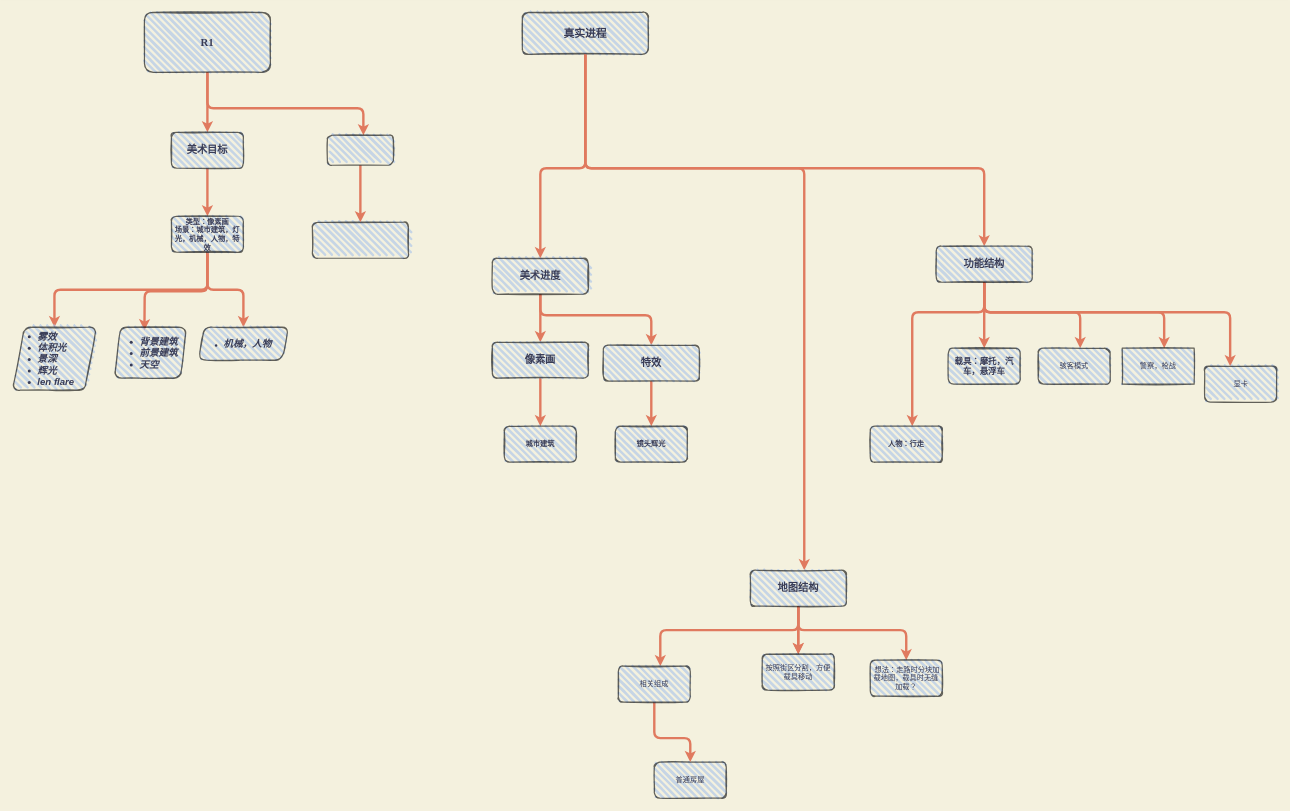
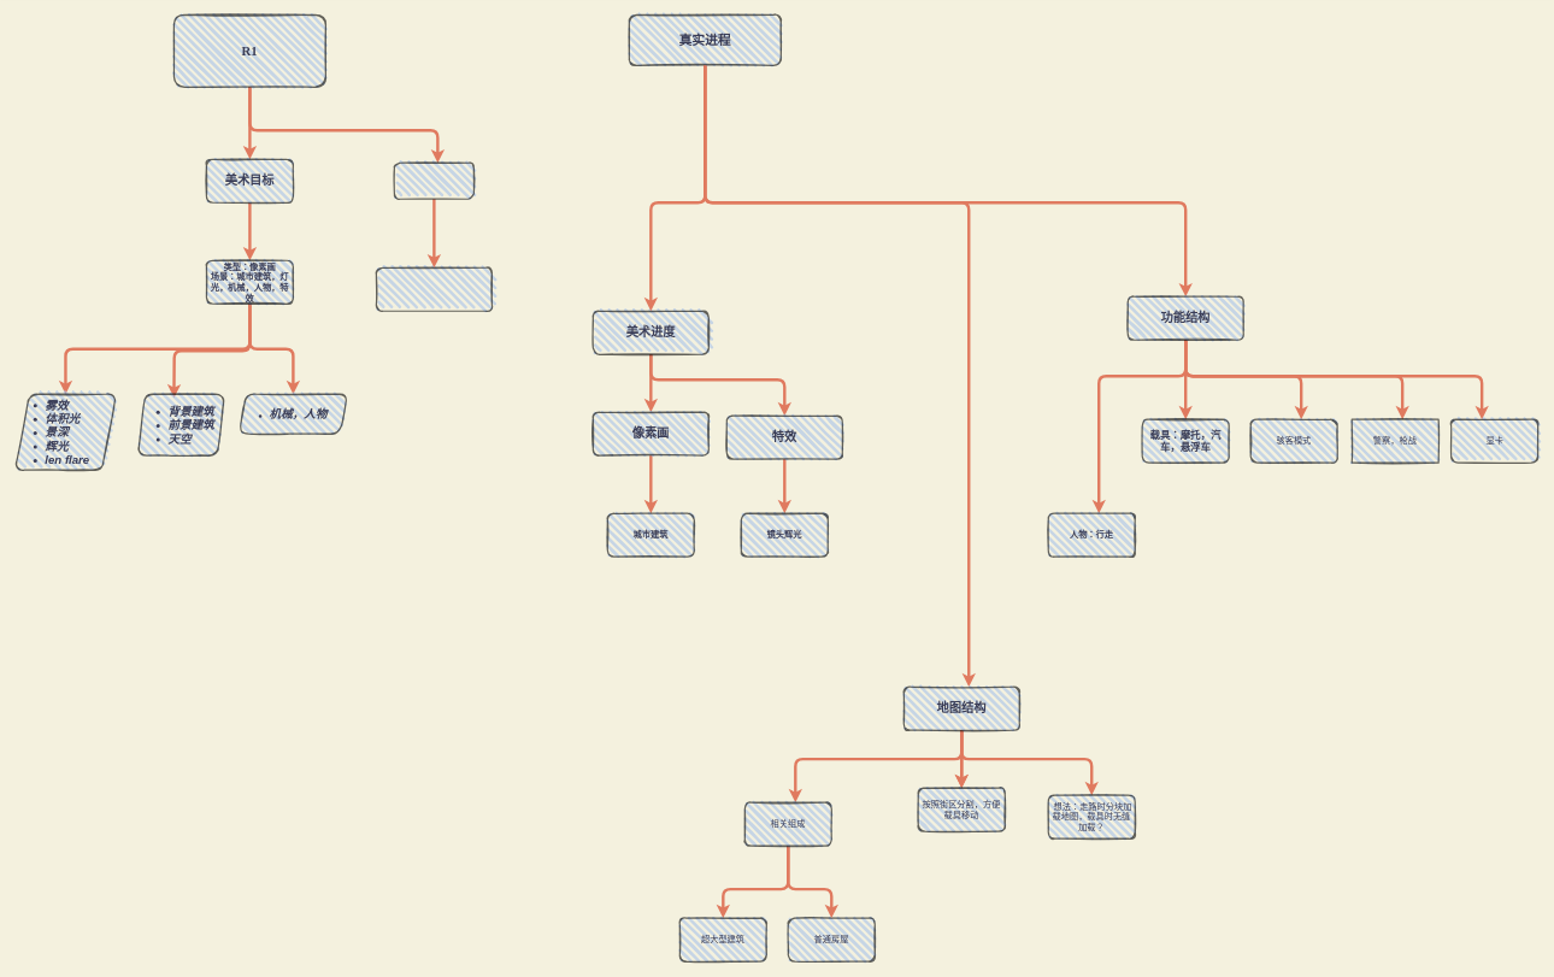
  <mxCell id="0" />
  <mxCell id="1" parent="0" />
  <mxCell id="2" value="" style="edgeStyle=orthogonalEdgeStyle;curved=0;rounded=1;sketch=0;orthogonalLoop=1;jettySize=auto;html=1;fontColor=#393C56;strokeColor=#E07A5F;strokeWidth=4;fillColor=#F2CC8F;" parent="1" source="4" target="6" edge="1"><mxGeometry relative="1" as="geometry" /></mxCell>
  <mxCell id="3" value="" style="edgeStyle=orthogonalEdgeStyle;curved=0;rounded=1;sketch=0;orthogonalLoop=1;jettySize=auto;html=1;fontColor=#393C56;strokeColor=#E07A5F;strokeWidth=4;fillColor=#F2CC8F;" parent="1" source="4" target="13" edge="1"><mxGeometry relative="1" as="geometry"><Array as="points"><mxPoint x="345" y="180" /><mxPoint x="605" y="180" /></Array></mxGeometry></mxCell>
  <mxCell id="4" value="&lt;h2&gt;&lt;font face=&quot;Comic Sans MS&quot;&gt;R1&lt;/font&gt;&lt;/h2&gt;" style="rounded=1;whiteSpace=wrap;html=1;strokeWidth=2;fillWeight=4;hachureGap=8;hachureAngle=45;sketch=1;fontColor=#393C56;opacity=60;fillColor=#A9C4EB;" parent="1" vertex="1"><mxGeometry x="240" y="20" width="210" height="100" as="geometry" /></mxCell>
  <mxCell id="5" value="" style="edgeStyle=orthogonalEdgeStyle;curved=0;rounded=1;sketch=0;orthogonalLoop=1;jettySize=auto;html=1;fontColor=#393C56;strokeColor=#E07A5F;strokeWidth=4;fillColor=#F2CC8F;" parent="1" source="6" target="10" edge="1"><mxGeometry relative="1" as="geometry" /></mxCell>
  <mxCell id="6" value="&lt;b&gt;&lt;font style=&quot;font-size: 17px&quot;&gt;美术目标&lt;br&gt;&lt;/font&gt;&lt;/b&gt;" style="whiteSpace=wrap;html=1;rounded=1;fontColor=#393C56;strokeWidth=2;fillColor=#A9C4EB;opacity=60;sketch=1;fillWeight=4;hachureGap=8;hachureAngle=45;" parent="1" vertex="1"><mxGeometry x="285" y="220" width="120" height="60" as="geometry" /></mxCell>
  <mxCell id="7" style="edgeStyle=orthogonalEdgeStyle;rounded=1;orthogonalLoop=1;jettySize=auto;html=1;exitX=0.5;exitY=1;exitDx=0;exitDy=0;strokeColor=#E07A5F;strokeWidth=4;" parent="1" source="10" target="14" edge="1"><mxGeometry relative="1" as="geometry"><mxPoint x="80" y="550" as="targetPoint" /></mxGeometry></mxCell>
  <mxCell id="8" style="edgeStyle=orthogonalEdgeStyle;rounded=1;orthogonalLoop=1;jettySize=auto;html=1;exitX=0.5;exitY=1;exitDx=0;exitDy=0;strokeColor=#E07A5F;strokeWidth=4;" parent="1" source="10" edge="1"><mxGeometry relative="1" as="geometry"><mxPoint x="240" y="550" as="targetPoint" /></mxGeometry></mxCell>
  <mxCell id="9" style="edgeStyle=orthogonalEdgeStyle;rounded=1;orthogonalLoop=1;jettySize=auto;html=1;exitX=0.5;exitY=1;exitDx=0;exitDy=0;strokeColor=#E07A5F;strokeWidth=4;entryX=0.5;entryY=0;entryDx=0;entryDy=0;" parent="1" source="10" target="16" edge="1"><mxGeometry relative="1" as="geometry"><mxPoint x="390" y="530" as="targetPoint" /></mxGeometry></mxCell>
  <mxCell id="10" value="&lt;b&gt;类型：像素画&lt;br&gt;场景：城市建筑，灯光，机械，人物，特效&lt;br&gt;&lt;/b&gt;" style="whiteSpace=wrap;html=1;rounded=1;fontColor=#393C56;strokeWidth=2;fillColor=#A9C4EB;opacity=60;sketch=1;fillWeight=4;hachureGap=8;hachureAngle=45;" parent="1" vertex="1"><mxGeometry x="285" y="360" width="120" height="60" as="geometry" /></mxCell>
  <mxCell id="11" value="&lt;h2&gt;&lt;br&gt;&lt;/h2&gt;" style="rounded=1;whiteSpace=wrap;html=1;strokeWidth=2;fillWeight=4;hachureGap=8;hachureAngle=45;sketch=1;fontColor=#393C56;opacity=60;fillColor=#A9C4EB;" parent="1" vertex="1"><mxGeometry x="520" y="370" width="160" height="60" as="geometry" /></mxCell>
  <mxCell id="12" style="edgeStyle=orthogonalEdgeStyle;curved=0;rounded=1;sketch=0;orthogonalLoop=1;jettySize=auto;html=1;fontColor=#393C56;strokeColor=#E07A5F;strokeWidth=4;fillColor=#F2CC8F;" parent="1" source="13" target="11" edge="1"><mxGeometry relative="1" as="geometry" /></mxCell>
  <mxCell id="13" value="" style="whiteSpace=wrap;html=1;rounded=1;fontColor=#393C56;strokeWidth=2;fillColor=#A9C4EB;opacity=60;sketch=1;fillWeight=4;hachureGap=8;hachureAngle=45;" parent="1" vertex="1"><mxGeometry x="545" y="225" width="110" height="50" as="geometry" /></mxCell>
  <mxCell id="14" value="&lt;ul style=&quot;font-family: &amp;#34;helvetica&amp;#34; ; font-size: 16px&quot;&gt;&lt;li&gt;&lt;b&gt;&lt;i&gt;雾效&amp;nbsp;&lt;/i&gt;&lt;/b&gt;&lt;/li&gt;&lt;li&gt;&lt;b&gt;&lt;i&gt;体积光&lt;/i&gt;&lt;/b&gt;&lt;/li&gt;&lt;li&gt;&lt;b&gt;&lt;i&gt;景深&lt;/i&gt;&lt;/b&gt;&lt;/li&gt;&lt;li&gt;&lt;b&gt;&lt;i&gt;辉光&lt;/i&gt;&lt;/b&gt;&lt;/li&gt;&lt;li&gt;&lt;b&gt;&lt;i&gt;len flare&lt;/i&gt;&lt;/b&gt;&lt;/li&gt;&lt;/ul&gt;" style="shape=parallelogram;perimeter=parallelogramPerimeter;whiteSpace=wrap;html=1;fixedSize=1;rounded=1;fontColor=#393C56;strokeWidth=2;fillColor=#A9C4EB;opacity=60;sketch=1;fillWeight=4;hachureGap=8;hachureAngle=45;arcSize=26;size=20;align=left;" parent="1" vertex="1"><mxGeometry x="20" y="545" width="140" height="105" as="geometry" /></mxCell>
  <mxCell id="15" value="&lt;ul style=&quot;font-family: &amp;#34;helvetica&amp;#34; ; font-size: 16px&quot;&gt;&lt;li&gt;&lt;i&gt;&lt;b&gt;背景建筑&lt;/b&gt;&lt;/i&gt;&lt;/li&gt;&lt;li&gt;&lt;i&gt;&lt;b&gt;前景建筑&lt;/b&gt;&lt;/i&gt;&lt;/li&gt;&lt;li&gt;&lt;i&gt;&lt;b&gt;天空&lt;/b&gt;&lt;/i&gt;&lt;/li&gt;&lt;/ul&gt;" style="shape=parallelogram;perimeter=parallelogramPerimeter;whiteSpace=wrap;html=1;fixedSize=1;rounded=1;fontColor=#393C56;strokeWidth=2;fillColor=#A9C4EB;opacity=60;sketch=1;fillWeight=4;hachureGap=8;hachureAngle=45;arcSize=26;size=10;align=left;" parent="1" vertex="1"><mxGeometry x="190" y="545" width="120" height="85" as="geometry" /></mxCell>
  <mxCell id="16" value="&lt;ul style=&quot;font-family: &amp;#34;helvetica&amp;#34;&quot;&gt;&lt;li&gt;&lt;font style=&quot;font-size: 16px&quot;&gt;&lt;b&gt;&lt;i&gt;机械，人物&lt;/i&gt;&lt;/b&gt;&lt;/font&gt;&lt;/li&gt;&lt;/ul&gt;" style="shape=parallelogram;perimeter=parallelogramPerimeter;whiteSpace=wrap;html=1;fixedSize=1;rounded=1;fontColor=#393C56;strokeWidth=2;fillColor=#A9C4EB;opacity=60;sketch=1;fillWeight=4;hachureGap=8;hachureAngle=45;arcSize=26;size=10;align=left;" parent="1" vertex="1"><mxGeometry x="330" y="545" width="150" height="55" as="geometry" /></mxCell>
  <mxCell id="17" style="edgeStyle=orthogonalEdgeStyle;rounded=1;orthogonalLoop=1;jettySize=auto;html=1;exitX=0.5;exitY=1;exitDx=0;exitDy=0;strokeWidth=4;strokeColor=#E07A5F;" edge="1" parent="1" source="19" target="35"><mxGeometry relative="1" as="geometry"><mxPoint x="1370" y="280" as="targetPoint" /><Array as="points"><mxPoint x="975" y="280" /><mxPoint x="1640" y="280" /></Array></mxGeometry></mxCell>
  <mxCell id="18" style="edgeStyle=orthogonalEdgeStyle;rounded=1;orthogonalLoop=1;jettySize=auto;html=1;fontSize=14;strokeColor=#E07A5F;strokeWidth=4;" edge="1" parent="1" source="19" target="45"><mxGeometry relative="1" as="geometry"><Array as="points"><mxPoint x="975" y="280" /><mxPoint x="1340" y="280" /></Array></mxGeometry></mxCell>
  <mxCell id="19" value="&lt;h2&gt;&lt;font face=&quot;Comic Sans MS&quot;&gt;真实进程&lt;/font&gt;&lt;/h2&gt;" style="rounded=1;whiteSpace=wrap;html=1;strokeWidth=2;fillWeight=4;hachureGap=8;hachureAngle=45;sketch=1;fontColor=#393C56;opacity=60;fillColor=#A9C4EB;" parent="1" vertex="1"><mxGeometry x="870" y="20" width="210" height="70" as="geometry" /></mxCell>
  <mxCell id="20" value="" style="edgeStyle=orthogonalEdgeStyle;rounded=1;orthogonalLoop=1;jettySize=auto;html=1;strokeColor=#E07A5F;strokeWidth=4;" parent="1" source="22" target="25" edge="1"><mxGeometry relative="1" as="geometry" /></mxCell>
  <mxCell id="21" style="edgeStyle=orthogonalEdgeStyle;rounded=1;orthogonalLoop=1;jettySize=auto;html=1;strokeColor=#E07A5F;strokeWidth=4;" parent="1" source="22" target="28" edge="1"><mxGeometry relative="1" as="geometry"><mxPoint x="1085" y="595" as="targetPoint" /><Array as="points"><mxPoint x="900" y="525" /><mxPoint x="1085" y="525" /></Array></mxGeometry></mxCell>
  <mxCell id="22" value="&lt;b&gt;&lt;font style=&quot;font-size: 17px&quot;&gt;美术进度&lt;/font&gt;&lt;/b&gt;" style="rounded=1;whiteSpace=wrap;html=1;strokeWidth=2;fillWeight=4;hachureGap=8;hachureAngle=45;sketch=1;fontColor=#393C56;opacity=60;fillColor=#A9C4EB;" parent="1" vertex="1"><mxGeometry x="820" y="430" width="160" height="60" as="geometry" /></mxCell>
  <mxCell id="23" style="edgeStyle=orthogonalEdgeStyle;curved=0;rounded=1;sketch=0;orthogonalLoop=1;jettySize=auto;html=1;fontColor=#393C56;strokeColor=#E07A5F;strokeWidth=4;fillColor=#F2CC8F;" parent="1" source="19" target="22" edge="1"><mxGeometry relative="1" as="geometry"><mxPoint x="980" y="140" as="sourcePoint" /><Array as="points"><mxPoint x="975" y="280" /><mxPoint x="900" y="280" /></Array></mxGeometry></mxCell>
  <mxCell id="24" value="" style="edgeStyle=orthogonalEdgeStyle;rounded=1;orthogonalLoop=1;jettySize=auto;html=1;strokeColor=#E07A5F;strokeWidth=4;" parent="1" source="25" target="26" edge="1"><mxGeometry relative="1" as="geometry" /></mxCell>
  <mxCell id="25" value="&lt;b&gt;&lt;font style=&quot;font-size: 17px&quot;&gt;像素画&lt;/font&gt;&lt;/b&gt;" style="rounded=1;whiteSpace=wrap;html=1;strokeWidth=2;fillWeight=4;hachureGap=8;hachureAngle=45;sketch=1;fontColor=#393C56;opacity=60;fillColor=#A9C4EB;" parent="1" vertex="1"><mxGeometry x="820" y="570" width="160" height="60" as="geometry" /></mxCell>
  <mxCell id="26" value="&lt;b&gt;城市建筑&lt;/b&gt;" style="whiteSpace=wrap;html=1;rounded=1;fontColor=#393C56;strokeWidth=2;fillColor=#A9C4EB;opacity=60;sketch=1;fillWeight=4;hachureGap=8;hachureAngle=45;" parent="1" vertex="1"><mxGeometry x="840" y="710" width="120" height="60" as="geometry" /></mxCell>
  <mxCell id="27" value="" style="edgeStyle=orthogonalEdgeStyle;rounded=1;orthogonalLoop=1;jettySize=auto;html=1;strokeColor=#E07A5F;strokeWidth=4;" parent="1" source="28" target="29" edge="1"><mxGeometry relative="1" as="geometry" /></mxCell>
  <mxCell id="28" value="&lt;b&gt;&lt;font style=&quot;font-size: 17px&quot;&gt;特效&lt;/font&gt;&lt;/b&gt;" style="rounded=1;whiteSpace=wrap;html=1;strokeWidth=2;fillWeight=4;hachureGap=8;hachureAngle=45;sketch=1;fontColor=#393C56;opacity=60;fillColor=#A9C4EB;" parent="1" vertex="1"><mxGeometry x="1005" y="575" width="160" height="60" as="geometry" /></mxCell>
  <mxCell id="29" value="&lt;b&gt;镜头辉光&lt;/b&gt;" style="whiteSpace=wrap;html=1;rounded=1;fontColor=#393C56;strokeWidth=2;fillColor=#A9C4EB;opacity=60;sketch=1;fillWeight=4;hachureGap=8;hachureAngle=45;" parent="1" vertex="1"><mxGeometry x="1025" y="710" width="120" height="60" as="geometry" /></mxCell>
  <mxCell id="30" value="" style="edgeStyle=orthogonalEdgeStyle;rounded=1;orthogonalLoop=1;jettySize=auto;html=1;strokeColor=#E07A5F;strokeWidth=4;" edge="1" parent="1" source="35" target="36"><mxGeometry relative="1" as="geometry" /></mxCell>
  <mxCell id="31" value="" style="edgeStyle=orthogonalEdgeStyle;rounded=1;orthogonalLoop=1;jettySize=auto;html=1;fontSize=14;strokeColor=#E07A5F;strokeWidth=4;" edge="1" parent="1" source="35" target="37"><mxGeometry relative="1" as="geometry"><Array as="points"><mxPoint x="1640" y="520" /><mxPoint x="1520" y="520" /></Array></mxGeometry></mxCell>
  <mxCell id="32" value="" style="edgeStyle=orthogonalEdgeStyle;rounded=1;orthogonalLoop=1;jettySize=auto;html=1;fontSize=14;strokeColor=#E07A5F;strokeWidth=4;" edge="1" parent="1" source="35" target="38"><mxGeometry relative="1" as="geometry"><Array as="points"><mxPoint x="1640" y="520" /><mxPoint x="1800" y="520" /></Array></mxGeometry></mxCell>
  <mxCell id="33" value="" style="edgeStyle=orthogonalEdgeStyle;rounded=1;orthogonalLoop=1;jettySize=auto;html=1;fontSize=14;strokeColor=#E07A5F;strokeWidth=4;" edge="1" parent="1" source="35" target="39"><mxGeometry relative="1" as="geometry"><Array as="points"><mxPoint x="1640" y="520" /><mxPoint x="1940" y="520" /></Array></mxGeometry></mxCell>
  <mxCell id="34" value="" style="edgeStyle=orthogonalEdgeStyle;rounded=1;orthogonalLoop=1;jettySize=auto;html=1;fontSize=14;strokeColor=#E07A5F;strokeWidth=4;" edge="1" parent="1" source="35" target="40"><mxGeometry relative="1" as="geometry"><Array as="points"><mxPoint x="1640" y="520" /><mxPoint x="2050" y="520" /><mxPoint x="2050" y="620" /></Array></mxGeometry></mxCell>
  <mxCell id="35" value="&lt;span style=&quot;font-size: 17px&quot;&gt;&lt;b&gt;功能结构&lt;br&gt;&lt;/b&gt;&lt;/span&gt;" style="rounded=1;whiteSpace=wrap;html=1;strokeWidth=2;fillWeight=4;hachureGap=8;hachureAngle=45;sketch=1;fontColor=#393C56;opacity=60;fillColor=#A9C4EB;" vertex="1" parent="1"><mxGeometry x="1560" y="410" width="160" height="60" as="geometry" /></mxCell>
  <mxCell id="36" value="&lt;b&gt;&lt;font style=&quot;font-size: 14px&quot;&gt;载具：摩托，汽车，悬浮车&lt;/font&gt;&lt;/b&gt;" style="whiteSpace=wrap;html=1;rounded=1;fontColor=#393C56;strokeWidth=2;fillColor=#A9C4EB;opacity=60;sketch=1;fillWeight=4;hachureGap=8;hachureAngle=45;" vertex="1" parent="1"><mxGeometry x="1580" y="580" width="120" height="60" as="geometry" /></mxCell>
  <mxCell id="37" value="&lt;b&gt;人物：行走&lt;/b&gt;" style="whiteSpace=wrap;html=1;rounded=1;fontColor=#393C56;strokeWidth=2;fillColor=#A9C4EB;opacity=60;sketch=1;fillWeight=4;hachureGap=8;hachureAngle=45;" vertex="1" parent="1"><mxGeometry x="1450" y="710" width="120" height="60" as="geometry" /></mxCell>
  <mxCell id="38" value="骇客模式" style="whiteSpace=wrap;html=1;rounded=1;fontColor=#393C56;strokeWidth=2;fillColor=#A9C4EB;opacity=60;sketch=1;fillWeight=4;hachureGap=8;hachureAngle=45;" vertex="1" parent="1"><mxGeometry x="1730" y="580" width="120" height="60" as="geometry" /></mxCell>
  <mxCell id="39" value="警察，枪战" style="whiteSpace=wrap;html=1;fontColor=#393C56;strokeWidth=2;fillColor=#A9C4EB;opacity=60;sketch=1;fillWeight=4;hachureGap=8;hachureAngle=45;rounded=0;" vertex="1" parent="1"><mxGeometry x="1870" y="580" width="120" height="60" as="geometry" /></mxCell>
- <mxCell id="40" value="显卡" style="whiteSpace=wrap;html=1;rounded=1;fontColor=#393C56;strokeWidth=2;fillColor=#A9C4EB;opacity=60;sketch=1;fillWeight=4;hachureGap=8;hachureAngle=45;" vertex="1" parent="1"><mxGeometry x="2007.5" y="610" width="120" height="60" as="geometry" /></mxCell>
+ <mxCell id="40" value="显卡" style="whiteSpace=wrap;html=1;rounded=1;fontColor=#393C56;strokeWidth=2;fillColor=#A9C4EB;opacity=60;sketch=1;fillWeight=4;hachureGap=8;hachureAngle=45;" vertex="1" parent="1"><mxGeometry x="2007.5" y="580" width="120" height="60" as="geometry" /></mxCell>
  <mxCell id="41" value="" style="edgeStyle=orthogonalEdgeStyle;rounded=1;orthogonalLoop=1;jettySize=auto;html=1;fontSize=14;strokeColor=#E07A5F;strokeWidth=4;" edge="1" parent="1" source="45" target="46"><mxGeometry relative="1" as="geometry" /></mxCell>
  <mxCell id="42" value="" style="edgeStyle=orthogonalEdgeStyle;rounded=1;orthogonalLoop=1;jettySize=auto;html=1;fontSize=14;strokeColor=#E07A5F;strokeWidth=4;" edge="1" parent="1" source="45" target="46"><mxGeometry relative="1" as="geometry" /></mxCell>
  <mxCell id="43" value="" style="edgeStyle=orthogonalEdgeStyle;rounded=1;orthogonalLoop=1;jettySize=auto;html=1;fontSize=14;strokeColor=#E07A5F;strokeWidth=4;" edge="1" parent="1" source="45" target="47"><mxGeometry relative="1" as="geometry"><Array as="points"><mxPoint x="1330" y="1050" /><mxPoint x="1510" y="1050" /></Array></mxGeometry></mxCell>
  <mxCell id="44" value="" style="edgeStyle=orthogonalEdgeStyle;rounded=1;orthogonalLoop=1;jettySize=auto;html=1;fontSize=14;strokeColor=#E07A5F;strokeWidth=4;" edge="1" parent="1" source="45" target="51"><mxGeometry relative="1" as="geometry"><Array as="points"><mxPoint x="1330" y="1050" /><mxPoint x="1100" y="1050" /></Array></mxGeometry></mxCell>
  <mxCell id="45" value="&lt;span style=&quot;font-size: 17px&quot;&gt;&lt;b&gt;地图结构&lt;br&gt;&lt;/b&gt;&lt;/span&gt;" style="rounded=1;whiteSpace=wrap;html=1;strokeWidth=2;fillWeight=4;hachureGap=8;hachureAngle=45;sketch=1;fontColor=#393C56;opacity=60;fillColor=#A9C4EB;" vertex="1" parent="1"><mxGeometry x="1250" y="950" width="160" height="60" as="geometry" /></mxCell>
  <mxCell id="46" value="按照街区分割，方便载具移动" style="whiteSpace=wrap;html=1;rounded=1;fontColor=#393C56;strokeWidth=2;fillColor=#A9C4EB;opacity=60;sketch=1;fillWeight=4;hachureGap=8;hachureAngle=45;" vertex="1" parent="1"><mxGeometry x="1270" y="1090" width="120" height="60" as="geometry" /></mxCell>
  <mxCell id="47" value="&amp;nbsp;想法：走路时分块加载地图，载具时无缝加载？" style="whiteSpace=wrap;html=1;rounded=1;fontColor=#393C56;strokeWidth=2;fillColor=#A9C4EB;opacity=60;sketch=1;fillWeight=4;hachureGap=8;hachureAngle=45;" vertex="1" parent="1"><mxGeometry x="1450" y="1100" width="120" height="60" as="geometry" /></mxCell>
  <mxCell id="48" value="普通房屋" style="whiteSpace=wrap;html=1;rounded=1;fontColor=#393C56;strokeWidth=2;fillColor=#A9C4EB;opacity=60;sketch=1;fillWeight=4;hachureGap=8;hachureAngle=45;" vertex="1" parent="1"><mxGeometry x="1090" y="1270" width="120" height="60" as="geometry" /></mxCell>
+ <mxCell id="49" value="" style="edgeStyle=orthogonalEdgeStyle;rounded=1;orthogonalLoop=1;jettySize=auto;html=1;fontSize=14;strokeColor=#E07A5F;strokeWidth=4;" edge="1" parent="1" source="51" target="52"><mxGeometry relative="1" as="geometry"><Array as="points"><mxPoint x="1090" y="1230" /><mxPoint x="1000" y="1230" /></Array></mxGeometry></mxCell>
  <mxCell id="50" style="edgeStyle=orthogonalEdgeStyle;rounded=1;orthogonalLoop=1;jettySize=auto;html=1;fontSize=14;strokeColor=#E07A5F;strokeWidth=4;" edge="1" parent="1" source="51" target="48"><mxGeometry relative="1" as="geometry"><Array as="points"><mxPoint x="1090" y="1230" /><mxPoint x="1150" y="1230" /></Array></mxGeometry></mxCell>
  <mxCell id="51" value="相关组成" style="whiteSpace=wrap;html=1;rounded=1;fontColor=#393C56;strokeWidth=2;fillColor=#A9C4EB;opacity=60;sketch=1;fillWeight=4;hachureGap=8;hachureAngle=45;" vertex="1" parent="1"><mxGeometry x="1030" y="1110" width="120" height="60" as="geometry" /></mxCell>
+ <mxCell id="52" value="超大型建筑" style="whiteSpace=wrap;html=1;rounded=1;fontColor=#393C56;strokeWidth=2;fillColor=#A9C4EB;opacity=60;sketch=1;fillWeight=4;hachureGap=8;hachureAngle=45;" vertex="1" parent="1"><mxGeometry x="940" y="1270" width="120" height="60" as="geometry" /></mxCell>
